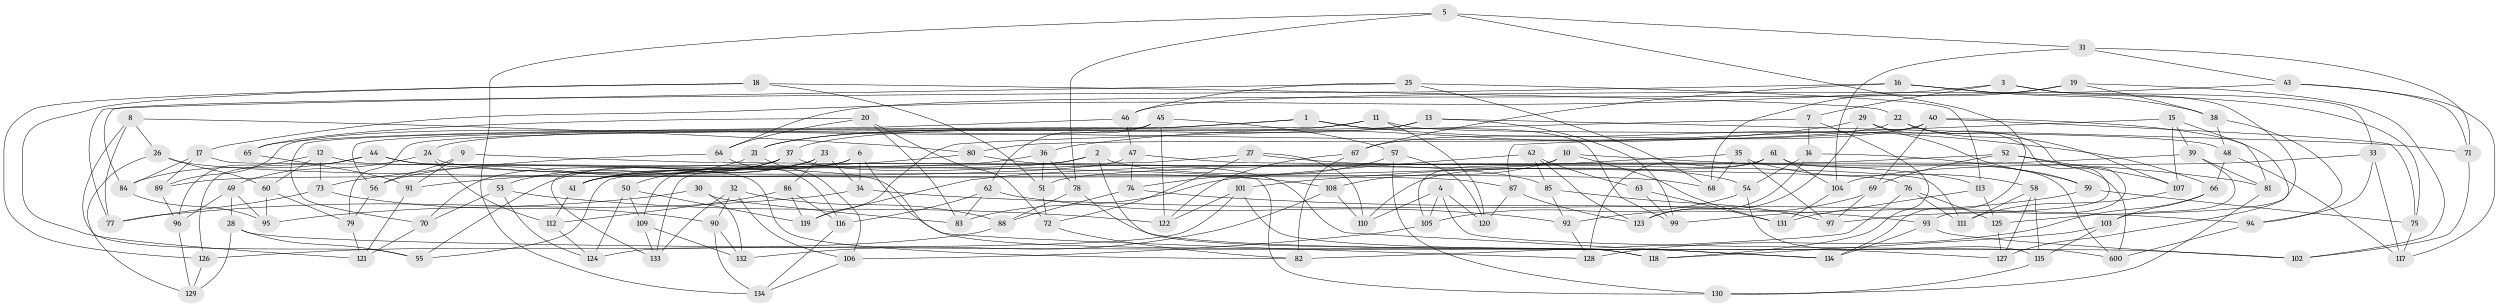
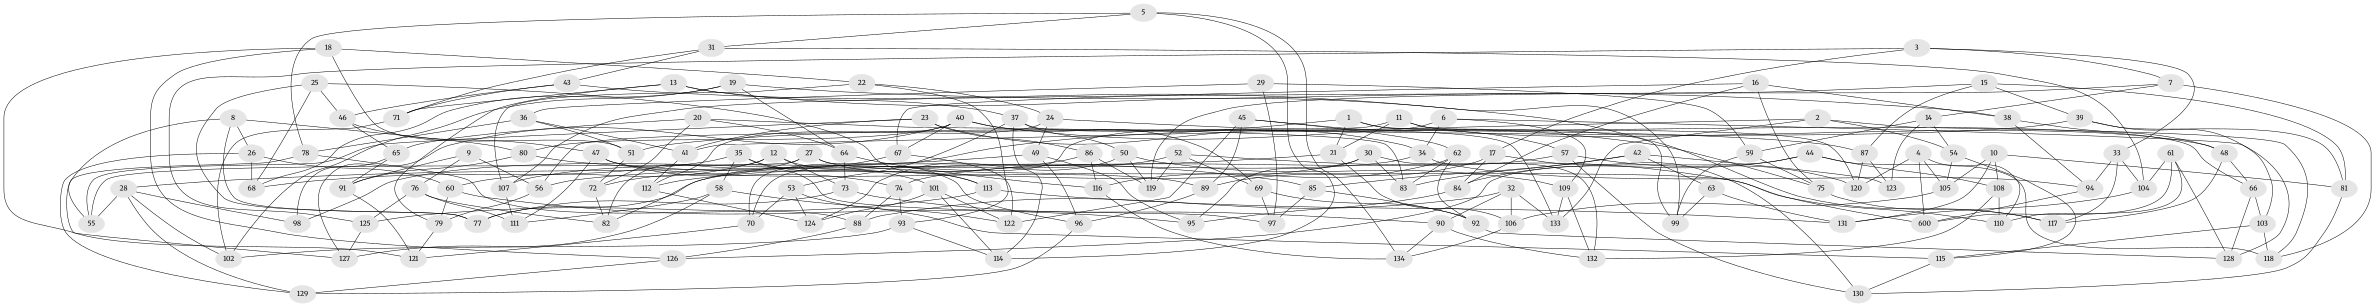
  graph {
    fontname=Merriweather
    node [color=gray90 fontname=Merriweather style=filled]
    edge [fontname=Merriweather]
    1
    21
    66
    70
    99
    56
    106
    128
    103
    121
    2
    41
    54
    118
    133
    112
    105
    115
    3
    7
    17
    33
    125
    14
    119
    84
    89
    130
    104
    94
    117
    127
    n33 [label=600]
    4
    110
    120
    5
    31
    78
    114
    134
    71
    43
    88
    6
    34
    109
    77
    132
    59
    123
    8
    26
    55
    80
    60
    68
    129
    91
    85
    9
    76
    53
    122
    124
    79
    82
    111
    10
    81
    108
    131
    11
    48
    12
    73
    96
    95
    90
    13
    37
    50
    102
    75
    15
    39
    87
    107
    51
    16
    38
    67
    18
    22
    126
    24
    93
    72
    19
    64
    116
    20
    65
    83
+   98
    49
    23
    86
    28
    25
    46
    113
    47
    27
    29
    36
    97
    30
    32
    35
    58
    101
    40
    69
    92
    42
    63
    44
    45
    57
    62
    74
    52
    61
    1 -- 21
    1 -- 66
    1 -- 70
    1 -- 99
    21 -- 56
    21 -- 106
    66 -- 128
    66 -- 103
    70 -- 121
    56 -- 79
    106 -- 134
    103 -- 118
    103 -- 115
    2 -- 41
    2 -- 54
    2 -- 118
    2 -- 133
    41 -- 112
    54 -- 105
    54 -- 115
    112 -- 124
    105 -- 106
    115 -- 130
    3 -- 7
    3 -- 17
    3 -- 33
    3 -- 125
    7 -- 118
    7 -- 14
    7 -- 119
    17 -- 84
    17 -- 89
    17 -- 130
    33 -- 104
    33 -- 94
    33 -- 117
    125 -- 127
    14 -- 54
    14 -- 59
    14 -- 123
    84 -- 95
    89 -- 96
    104 -- 131
    94 -- n33
    4 -- 105
    4 -- n33
    4 -- 110
    4 -- 120
    5 -- 31
    5 -- 78
    5 -- 114
    5 -- 134
    31 -- 104
    31 -- 71
    31 -- 43
    78 -- 127
    78 -- 88
    71 -- 102
    43 -- 117
    43 -- 71
    43 -- 46
    88 -- 126
    6 -- 70
    6 -- 128
    6 -- 34
    6 -- 109
    34 -- 94
    34 -- 77
    109 -- 133
    109 -- 132
    59 -- 99
    59 -- 75
    8 -- 77
    8 -- 26
    8 -- 55
    8 -- 80
    26 -- 60
    26 -- 68
    26 -- 129
    80 -- 91
    80 -- 85
    60 -- 79
    60 -- 95
    91 -- 121
    85 -- 97
    85 -- 92
    9 -- 56
    9 -- 91
    9 -- 76
    76 -- 125
    76 -- 82
    76 -- 111
    53 -- 70
    53 -- 122
    53 -- 124
    79 -- 121
    10 -- 105
    10 -- 81
    10 -- 108
    10 -- 131
    81 -- 130
    108 -- 110
    108 -- 132
    11 -- 21
    11 -- 56
    11 -- 120
    11 -- 48
    48 -- 66
    48 -- 117
    12 -- 60
    12 -- 82
    12 -- 73
    12 -- 96
    73 -- 77
    73 -- 90
    96 -- 129
    90 -- 134
    90 -- 132
    13 -- 99
    13 -- 71
    13 -- 79
    13 -- 37
    37 -- 133
    37 -- 114
    37 -- 53
    37 -- 50
    50 -- 119
    50 -- 109
    50 -- 124
    75 -- 117
    15 -- 81
    15 -- 39
    15 -- 87
    15 -- 107
    39 -- 103
    39 -- 81
    39 -- 51
    87 -- 120
    87 -- 123
    107 -- 111
    51 -- 72
    16 -- 84
    16 -- 75
    16 -- 38
    16 -- 67
    38 -- 94
    38 -- 48
    67 -- 122
    67 -- 82
    18 -- 121
    18 -- 51
    18 -- 22
    18 -- 126
    22 -- 107
    22 -- 24
    22 -- 93
    126 -- 129
    24 -- 112
    24 -- 87
    24 -- 49
    93 -- 114
    93 -- 102
    72 -- 82
    19 -- 68
    19 -- 102
    19 -- 38
    19 -- 64
    64 -- 73
    64 -- 116
    116 -- 134
    20 -- 72
    20 -- 64
    20 -- 65
    20 -- 83
    65 -- 91
+   65 -- 98
    49 -- 96
    49 -- 95
    49 -- 28
    23 -- 41
    23 -- 34
    23 -- 55
    23 -- 86
    86 -- 112
    86 -- 119
    86 -- 116
    28 -- 55
    28 -- 129
    28 -- 102
+   28 -- 98
    25 -- 77
    25 -- 68
    25 -- 46
    25 -- 113
    46 -- 65
    46 -- 47
    113 -- 125
    113 -- 131
    47 -- 89
    47 -- 111
    47 -- 74
    27 -- 110
    27 -- 55
    27 -- 72
    27 -- 113
    29 -- 59
-   29 -- 123
    29 -- 36
    29 -- 97
    36 -- 41
    36 -- 78
    36 -- 51
    30 -- 132
    30 -- 95
    30 -- 83
+   30 -- 98
    32 -- 106
    32 -- 133
    32 -- 88
    32 -- 90
    35 -- 68
    35 -- 97
    35 -- 58
    35 -- 101
    58 -- 115
    58 -- 127
    58 -- 111
    101 -- 114
    101 -- 122
    101 -- 124
    40 -- 127
    40 -- 80
    40 -- 75
    40 -- 67
    40 -- 69
    69 -- 97
    69 -- 92
    92 -- 128
    42 -- 123
    42 -- 85
    42 -- 83
    42 -- 63
    63 -- 99
    63 -- 131
    44 -- 118
    44 -- 84
    44 -- 108
    44 -- 126
    45 -- 89
    45 -- 122
    45 -- 57
    45 -- 62
    57 -- 130
    57 -- 120
    57 -- 74
    62 -- 116
    62 -- 83
    62 -- 92
    74 -- 88
    74 -- 93
    52 -- 119
    52 -- n33
    52 -- 107
    52 -- 69
    61 -- 128
    61 -- 104
    61 -- n33
    61 -- 110
  }
